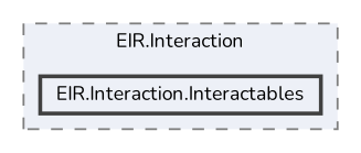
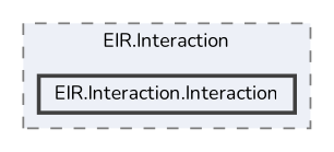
  digraph {
    compound=true
    fontname=Nunito
-   n1 [color=grey25 fillcolor="#edf0f7" fontname=Nunito fontsize=10 height=0.2 label="EIR.Interaction.Interactables" shape=box style="filled,bold" width=0.4]
+   n1 [color=grey25 fillcolor="#edf0f7" fontname=Nunito fontsize=10 height=0.2 label="EIR.Interaction.Interaction" shape=box style="filled,bold" width=0.4]
    subgraph cluster_1 {
      bgcolor="#edf0f7"
      fontsize=10
      label="EIR.Interaction"
      pencolor=grey50
      style="filled,dashed"
      n1
    }
  }
